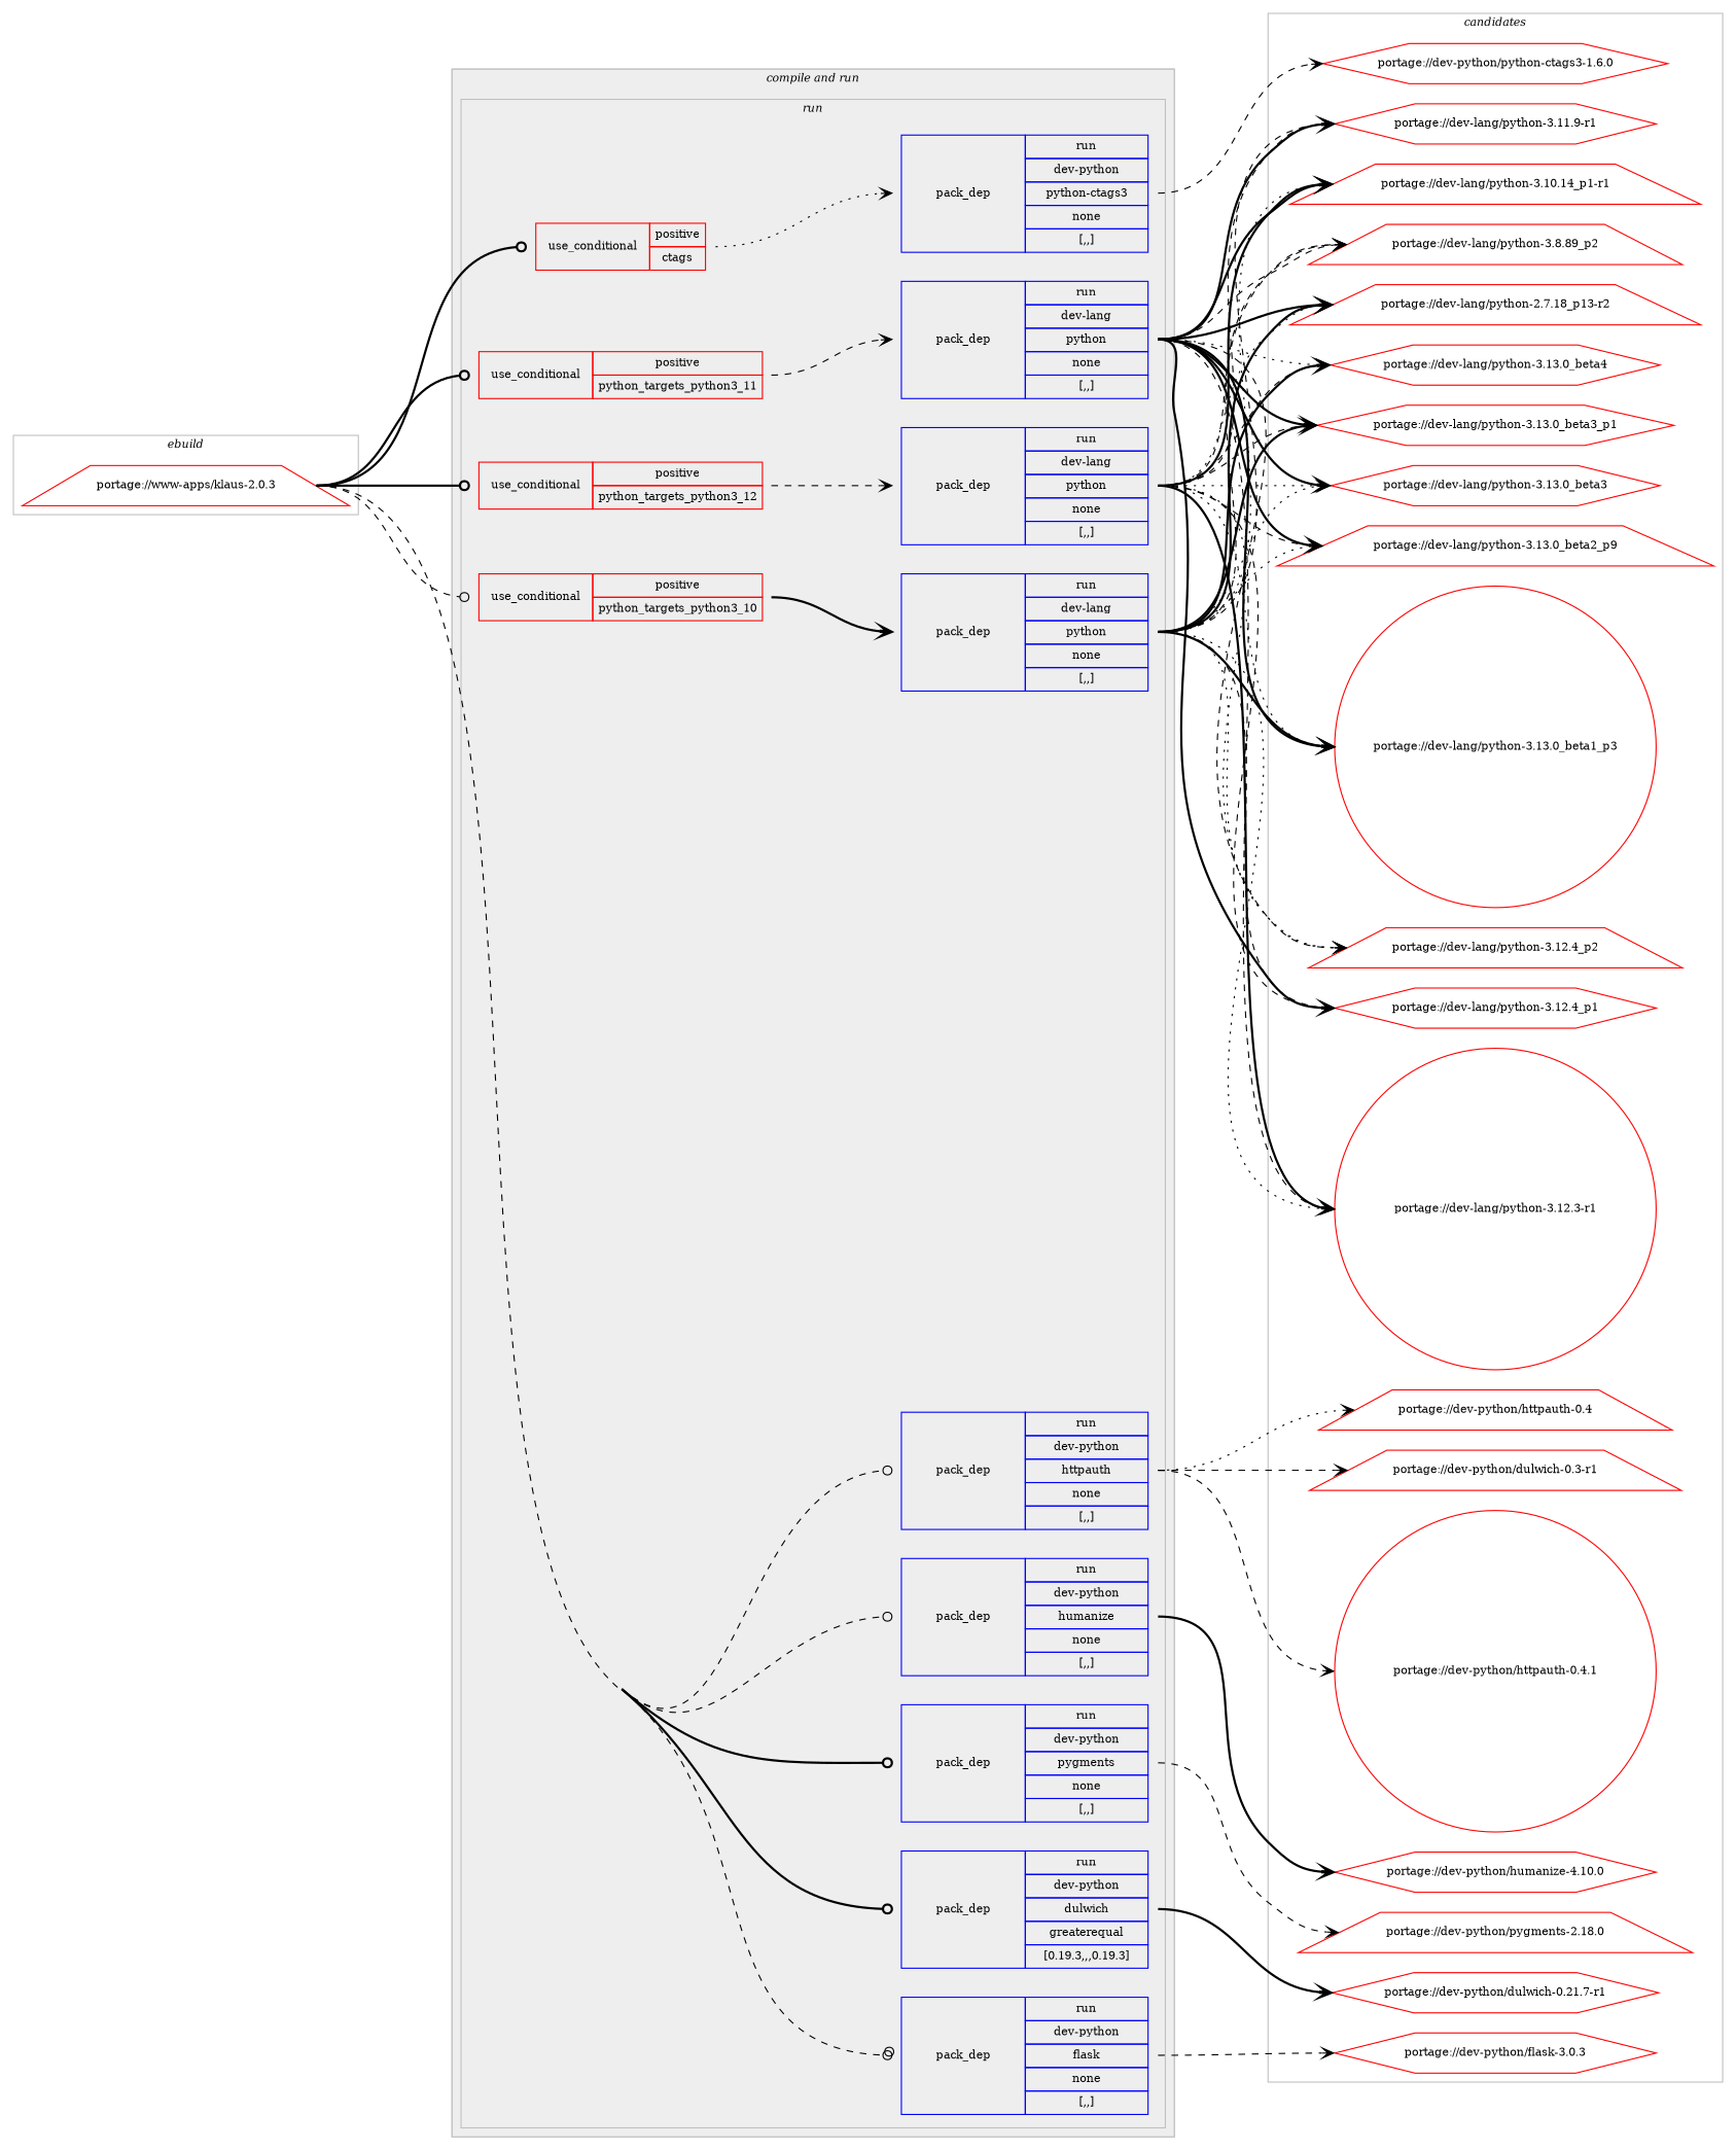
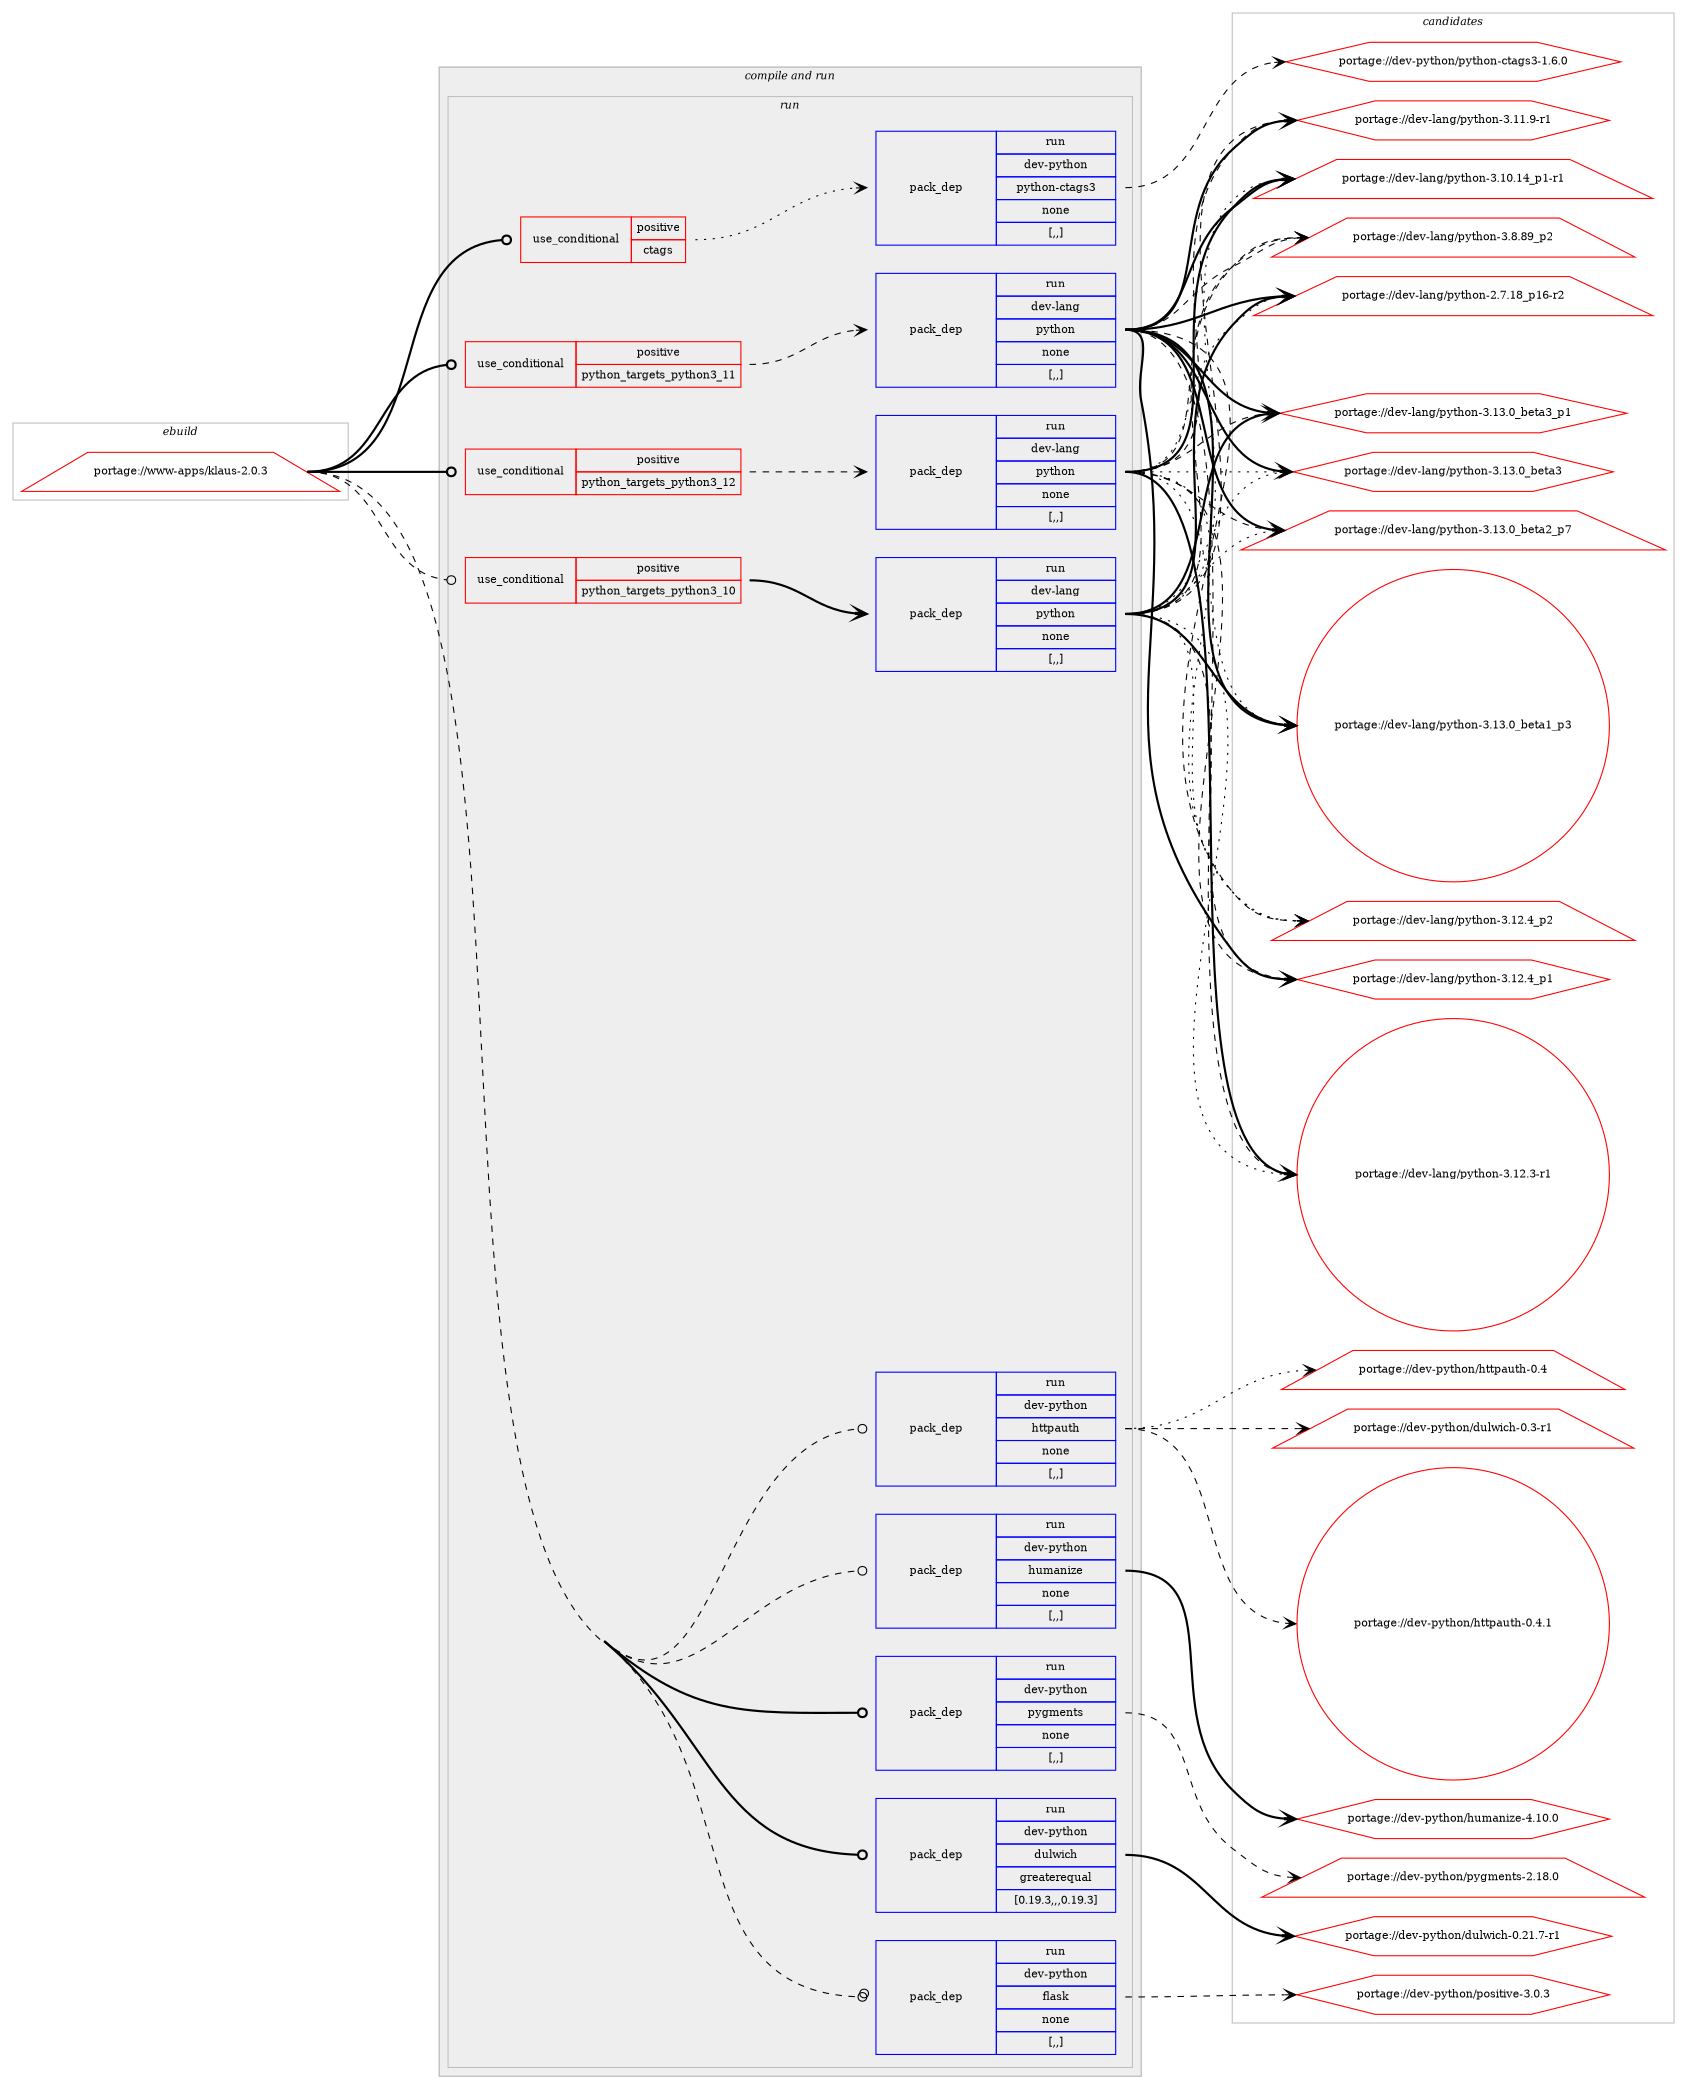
  digraph {
    compound=true
    concentrate=true
    fontname="DejaVu Serif"
    fontsize=10
    newrank=true
    rankdir=LR
    ranksep=1.5
    node [color=red fontname="DejaVu Serif" fontsize=10 shape=none]
    edge [arrowhead=vee fontname="DejaVu Serif" headport=w style=dashed tailport=e weight=100]
    n1 [label="portage://www-apps/klaus-2.0.3" shape=trapezium width=4]
    n2 [color=blue label=<<TABLE BORDER="0" CELLBORDER="1" CELLSPACING="0" CELLPADDING="4" WIDTH="220"><TR><TD ROWSPAN="6" CELLPADDING="30">pack_dep</TD></TR><TR><TD WIDTH="110">run</TD></TR><TR><TD>dev-python</TD></TR><TR><TD>python-ctags3</TD></TR><TR><TD>none</TD></TR><TR><TD>[,,]</TD></TR></TABLE>>]
    n3 [label=<<TABLE BORDER="0" CELLBORDER="1" CELLSPACING="0" CELLPADDING="4"><TR><TD ROWSPAN="3" CELLPADDING="10">use_conditional</TD></TR><TR><TD>positive</TD></TR><TR><TD>ctags</TD></TR></TABLE>>]
    n4 [color=blue label=<<TABLE BORDER="0" CELLBORDER="1" CELLSPACING="0" CELLPADDING="4" WIDTH="220"><TR><TD ROWSPAN="6" CELLPADDING="30">pack_dep</TD></TR><TR><TD WIDTH="110">run</TD></TR><TR><TD>dev-lang</TD></TR><TR><TD>python</TD></TR><TR><TD>none</TD></TR><TR><TD>[,,]</TD></TR></TABLE>>]
    n5 [label=<<TABLE BORDER="0" CELLBORDER="1" CELLSPACING="0" CELLPADDING="4"><TR><TD ROWSPAN="3" CELLPADDING="10">use_conditional</TD></TR><TR><TD>positive</TD></TR><TR><TD>python_targets_python3_10</TD></TR></TABLE>>]
    n6 [color=blue label=<<TABLE BORDER="0" CELLBORDER="1" CELLSPACING="0" CELLPADDING="4" WIDTH="220"><TR><TD ROWSPAN="6" CELLPADDING="30">pack_dep</TD></TR><TR><TD WIDTH="110">run</TD></TR><TR><TD>dev-lang</TD></TR><TR><TD>python</TD></TR><TR><TD>none</TD></TR><TR><TD>[,,]</TD></TR></TABLE>>]
    n7 [label=<<TABLE BORDER="0" CELLBORDER="1" CELLSPACING="0" CELLPADDING="4"><TR><TD ROWSPAN="3" CELLPADDING="10">use_conditional</TD></TR><TR><TD>positive</TD></TR><TR><TD>python_targets_python3_11</TD></TR></TABLE>>]
    n8 [color=blue label=<<TABLE BORDER="0" CELLBORDER="1" CELLSPACING="0" CELLPADDING="4" WIDTH="220"><TR><TD ROWSPAN="6" CELLPADDING="30">pack_dep</TD></TR><TR><TD WIDTH="110">run</TD></TR><TR><TD>dev-lang</TD></TR><TR><TD>python</TD></TR><TR><TD>none</TD></TR><TR><TD>[,,]</TD></TR></TABLE>>]
    n9 [label=<<TABLE BORDER="0" CELLBORDER="1" CELLSPACING="0" CELLPADDING="4"><TR><TD ROWSPAN="3" CELLPADDING="10">use_conditional</TD></TR><TR><TD>positive</TD></TR><TR><TD>python_targets_python3_12</TD></TR></TABLE>>]
    n10 [color=blue label=<<TABLE BORDER="0" CELLBORDER="1" CELLSPACING="0" CELLPADDING="4" WIDTH="220"><TR><TD ROWSPAN="6" CELLPADDING="30">pack_dep</TD></TR><TR><TD WIDTH="110">run</TD></TR><TR><TD>dev-python</TD></TR><TR><TD>dulwich</TD></TR><TR><TD>greaterequal</TD></TR><TR><TD>[0.19.3,,,0.19.3]</TD></TR></TABLE>>]
    n11 [color=blue label=<<TABLE BORDER="0" CELLBORDER="1" CELLSPACING="0" CELLPADDING="4" WIDTH="220"><TR><TD ROWSPAN="6" CELLPADDING="30">pack_dep</TD></TR><TR><TD WIDTH="110">run</TD></TR><TR><TD>dev-python</TD></TR><TR><TD>flask</TD></TR><TR><TD>none</TD></TR><TR><TD>[,,]</TD></TR></TABLE>>]
    n12 [color=blue label=<<TABLE BORDER="0" CELLBORDER="1" CELLSPACING="0" CELLPADDING="4" WIDTH="220"><TR><TD ROWSPAN="6" CELLPADDING="30">pack_dep</TD></TR><TR><TD WIDTH="110">run</TD></TR><TR><TD>dev-python</TD></TR><TR><TD>httpauth</TD></TR><TR><TD>none</TD></TR><TR><TD>[,,]</TD></TR></TABLE>>]
    n13 [color=blue label=<<TABLE BORDER="0" CELLBORDER="1" CELLSPACING="0" CELLPADDING="4" WIDTH="220"><TR><TD ROWSPAN="6" CELLPADDING="30">pack_dep</TD></TR><TR><TD WIDTH="110">run</TD></TR><TR><TD>dev-python</TD></TR><TR><TD>humanize</TD></TR><TR><TD>none</TD></TR><TR><TD>[,,]</TD></TR></TABLE>>]
    n14 [color=blue label=<<TABLE BORDER="0" CELLBORDER="1" CELLSPACING="0" CELLPADDING="4" WIDTH="220"><TR><TD ROWSPAN="6" CELLPADDING="30">pack_dep</TD></TR><TR><TD WIDTH="110">run</TD></TR><TR><TD>dev-python</TD></TR><TR><TD>pygments</TD></TR><TR><TD>none</TD></TR><TR><TD>[,,]</TD></TR></TABLE>>]
    n15 [label="portage://dev-python/python-ctags3-1.6.0" shape=hexagon width=4]
-   n16 [label="portage://dev-lang/python-3.13.0_beta4" shape=hexagon width=4]
    n17 [label="portage://dev-lang/python-3.13.0_beta3_p1" shape=hexagon width=4]
    n18 [label="portage://dev-lang/python-3.13.0_beta3" shape=hexagon width=4]
-   n19 [label="portage://dev-lang/python-3.13.0_beta2_p9" shape=trapezium width=4]
+   n19 [label="portage://dev-lang/python-3.13.0_beta2_p7" shape=trapezium width=4]
    n20 [label="portage://dev-lang/python-3.13.0_beta1_p3" shape=circle width=4]
    n21 [label="portage://dev-lang/python-3.12.4_p2" shape=trapezium width=4]
    n22 [label="portage://dev-lang/python-3.12.4_p1" shape=hexagon width=4]
    n23 [label="portage://dev-lang/python-3.12.3-r1" shape=circle width=4]
    n24 [label="portage://dev-lang/python-3.11.9-r1" shape=hexagon width=4]
    n25 [label="portage://dev-lang/python-3.10.14_p1-r1" shape=trapezium width=4]
    n26 [label="portage://dev-lang/python-3.8.89_p2" shape=trapezium width=4]
-   n27 [label="portage://dev-lang/python-2.7.18_p13-r2" shape=trapezium width=4]
+   n27 [label="portage://dev-lang/python-2.7.18_p16-r2" shape=trapezium width=4]
    n28 [label="portage://dev-python/dulwich-0.21.7-r1" shape=hexagon width=4]
-   n29 [label="portage://dev-python/flask-3.0.3" shape=hexagon width=4]
+   n29 [label="portage://dev-python/positive-3.0.3" shape=hexagon width=4]
    n30 [label="portage://dev-python/httpauth-0.4.1" shape=circle width=4]
    n31 [label="portage://dev-python/httpauth-0.4" shape=trapezium width=4]
    n32 [label="portage://dev-python/dulwich-0.3-r1" shape=trapezium width=4]
    n33 [label="portage://dev-python/humanize-4.10.0" shape=hexagon width=4]
    n34 [label="portage://dev-python/pygments-2.18.0" shape=trapezium width=4]
    subgraph cluster_1 {
      color=gray
      label=<<i>ebuild</i>>
      n1
    }
    subgraph cluster_2 {
      color=gray
      label=<<i>dependencies</i>>
      subgraph cluster_3 {
        color=gray
        fillcolor="#eeeeee"
        label=<<i>compile</i>>
        style=filled
      }
      subgraph cluster_4 {
        color=gray
        fillcolor="#eeeeee"
        label=<<i>compile and run</i>>
        style=filled
      }
      subgraph cluster_5 {
        color=gray
        fillcolor="#eeeeee"
        label=<<i>run</i>>
        style=filled
        subgraph sub_6 {
          color=gray
          fillcolor="#eeeeee"
          label=<<i>run</i>>
          style=filled
          n3
          subgraph sub_7 {
            color=gray
            fillcolor="#eeeeee"
            label=<<i>run</i>>
            style=filled
            n2
          }
        }
        subgraph sub_8 {
          color=gray
          fillcolor="#eeeeee"
          label=<<i>run</i>>
          style=filled
          n5
          subgraph sub_9 {
            color=gray
            fillcolor="#eeeeee"
            label=<<i>run</i>>
            style=filled
            n4
          }
        }
        subgraph sub_10 {
          color=gray
          fillcolor="#eeeeee"
          label=<<i>run</i>>
          style=filled
          n7
          subgraph sub_11 {
            color=gray
            fillcolor="#eeeeee"
            label=<<i>run</i>>
            style=filled
            n6
          }
        }
        subgraph sub_12 {
          color=gray
          fillcolor="#eeeeee"
          label=<<i>run</i>>
          style=filled
          n9
          subgraph sub_13 {
            color=gray
            fillcolor="#eeeeee"
            label=<<i>run</i>>
            style=filled
            n8
          }
        }
        subgraph sub_14 {
          color=gray
          fillcolor="#eeeeee"
          label=<<i>run</i>>
          style=filled
          n10
        }
        subgraph sub_15 {
          color=gray
          fillcolor="#eeeeee"
          label=<<i>run</i>>
          style=filled
          n11
        }
        subgraph sub_16 {
          color=gray
          fillcolor="#eeeeee"
          label=<<i>run</i>>
          style=filled
          n12
        }
        subgraph sub_17 {
          color=gray
          fillcolor="#eeeeee"
          label=<<i>run</i>>
          style=filled
          n13
        }
        subgraph sub_18 {
          color=gray
          fillcolor="#eeeeee"
          label=<<i>run</i>>
          style=filled
          n14
        }
      }
    }
    subgraph cluster_19 {
      color=gray
      label=<<i>candidates</i>>
      rank=same
      subgraph sub_20 {
        color=black
        label=<<i>candidates</i>>
        nodesep=1
        rank=same
        n15
      }
      subgraph sub_21 {
        color=black
        label=<<i>candidates</i>>
        nodesep=1
        rank=same
-       n16
        n17
        n18
        n19
        n20
        n21
        n22
        n23
        n24
        n25
        n26
        n27
      }
      subgraph sub_22 {
        color=black
        label=<<i>candidates</i>>
        nodesep=1
        rank=same
-       n16
        n17
        n18
        n19
        n20
        n21
        n22
        n23
        n24
        n25
        n26
        n27
      }
      subgraph sub_23 {
        color=black
        label=<<i>candidates</i>>
        nodesep=1
        rank=same
-       n16
        n17
        n18
        n19
        n20
        n21
        n22
        n23
        n24
        n25
        n26
        n27
      }
      subgraph sub_24 {
        color=black
        label=<<i>candidates</i>>
        nodesep=1
        rank=same
        n28
      }
      subgraph sub_25 {
        color=black
        label=<<i>candidates</i>>
        nodesep=1
        rank=same
        n29
      }
      subgraph sub_26 {
        color=black
        label=<<i>candidates</i>>
        nodesep=1
        rank=same
        n30
        n31
        n32
      }
      subgraph sub_27 {
        color=black
        label=<<i>candidates</i>>
        nodesep=1
        rank=same
        n33
      }
      subgraph sub_28 {
        color=black
        label=<<i>candidates</i>>
        nodesep=1
        rank=same
        n34
      }
    }
    n1 -> n3 [arrowhead=odot style=bold weight=20]
    n1 -> n5 [arrowhead=odot weight=20]
    n1 -> n7 [arrowhead=odot style=bold weight=20]
    n1 -> n9 [arrowhead=odot style=bold weight=20]
    n1 -> n10 [arrowhead=odot style=bold weight=20]
    n1 -> n11 [arrowhead=odot weight=20]
    n1 -> n12 [arrowhead=odot weight=20]
    n1 -> n13 [arrowhead=odot weight=20]
    n1 -> n14 [arrowhead=odot style=bold weight=20]
    n2 -> n15
    n3 -> n2 [style=dotted weight=20]
-   n4 -> n16 [style=bold]
    n4 -> n17 [style=bold]
    n4 -> n18 [style=dotted]
    n4 -> n19 [style=dotted]
    n4 -> n20 [style=bold]
    n4 -> n21 [style=dotted]
    n4 -> n22
    n4 -> n23 [style=dotted]
    n4 -> n24
    n4 -> n25 [style=dotted]
    n4 -> n26
    n4 -> n27 [style=bold]
    n5 -> n4 [style=bold weight=20]
-   n6 -> n16 [style=dotted]
    n6 -> n17 [style=bold]
    n6 -> n18 [style=bold]
    n6 -> n19 [style=bold]
    n6 -> n20 [style=bold]
    n6 -> n21
    n6 -> n22 [style=bold]
    n6 -> n23
    n6 -> n24 [style=bold]
    n6 -> n25 [style=bold]
    n6 -> n26
    n6 -> n27 [style=bold]
    n7 -> n6 [weight=20]
-   n8 -> n16
    n8 -> n17
    n8 -> n18 [style=dotted]
    n8 -> n19
    n8 -> n20 [style=dotted]
    n8 -> n21 [style=dotted]
    n8 -> n22
    n8 -> n23 [style=bold]
    n8 -> n24
    n8 -> n25 [style=bold]
    n8 -> n26
    n8 -> n27 [style=dotted]
    n9 -> n8 [weight=20]
    n10 -> n28 [style=bold]
    n11 -> n29
    n12 -> n30
    n12 -> n31 [style=dotted]
    n12 -> n32
    n13 -> n33 [style=bold]
    n14 -> n34
  }
